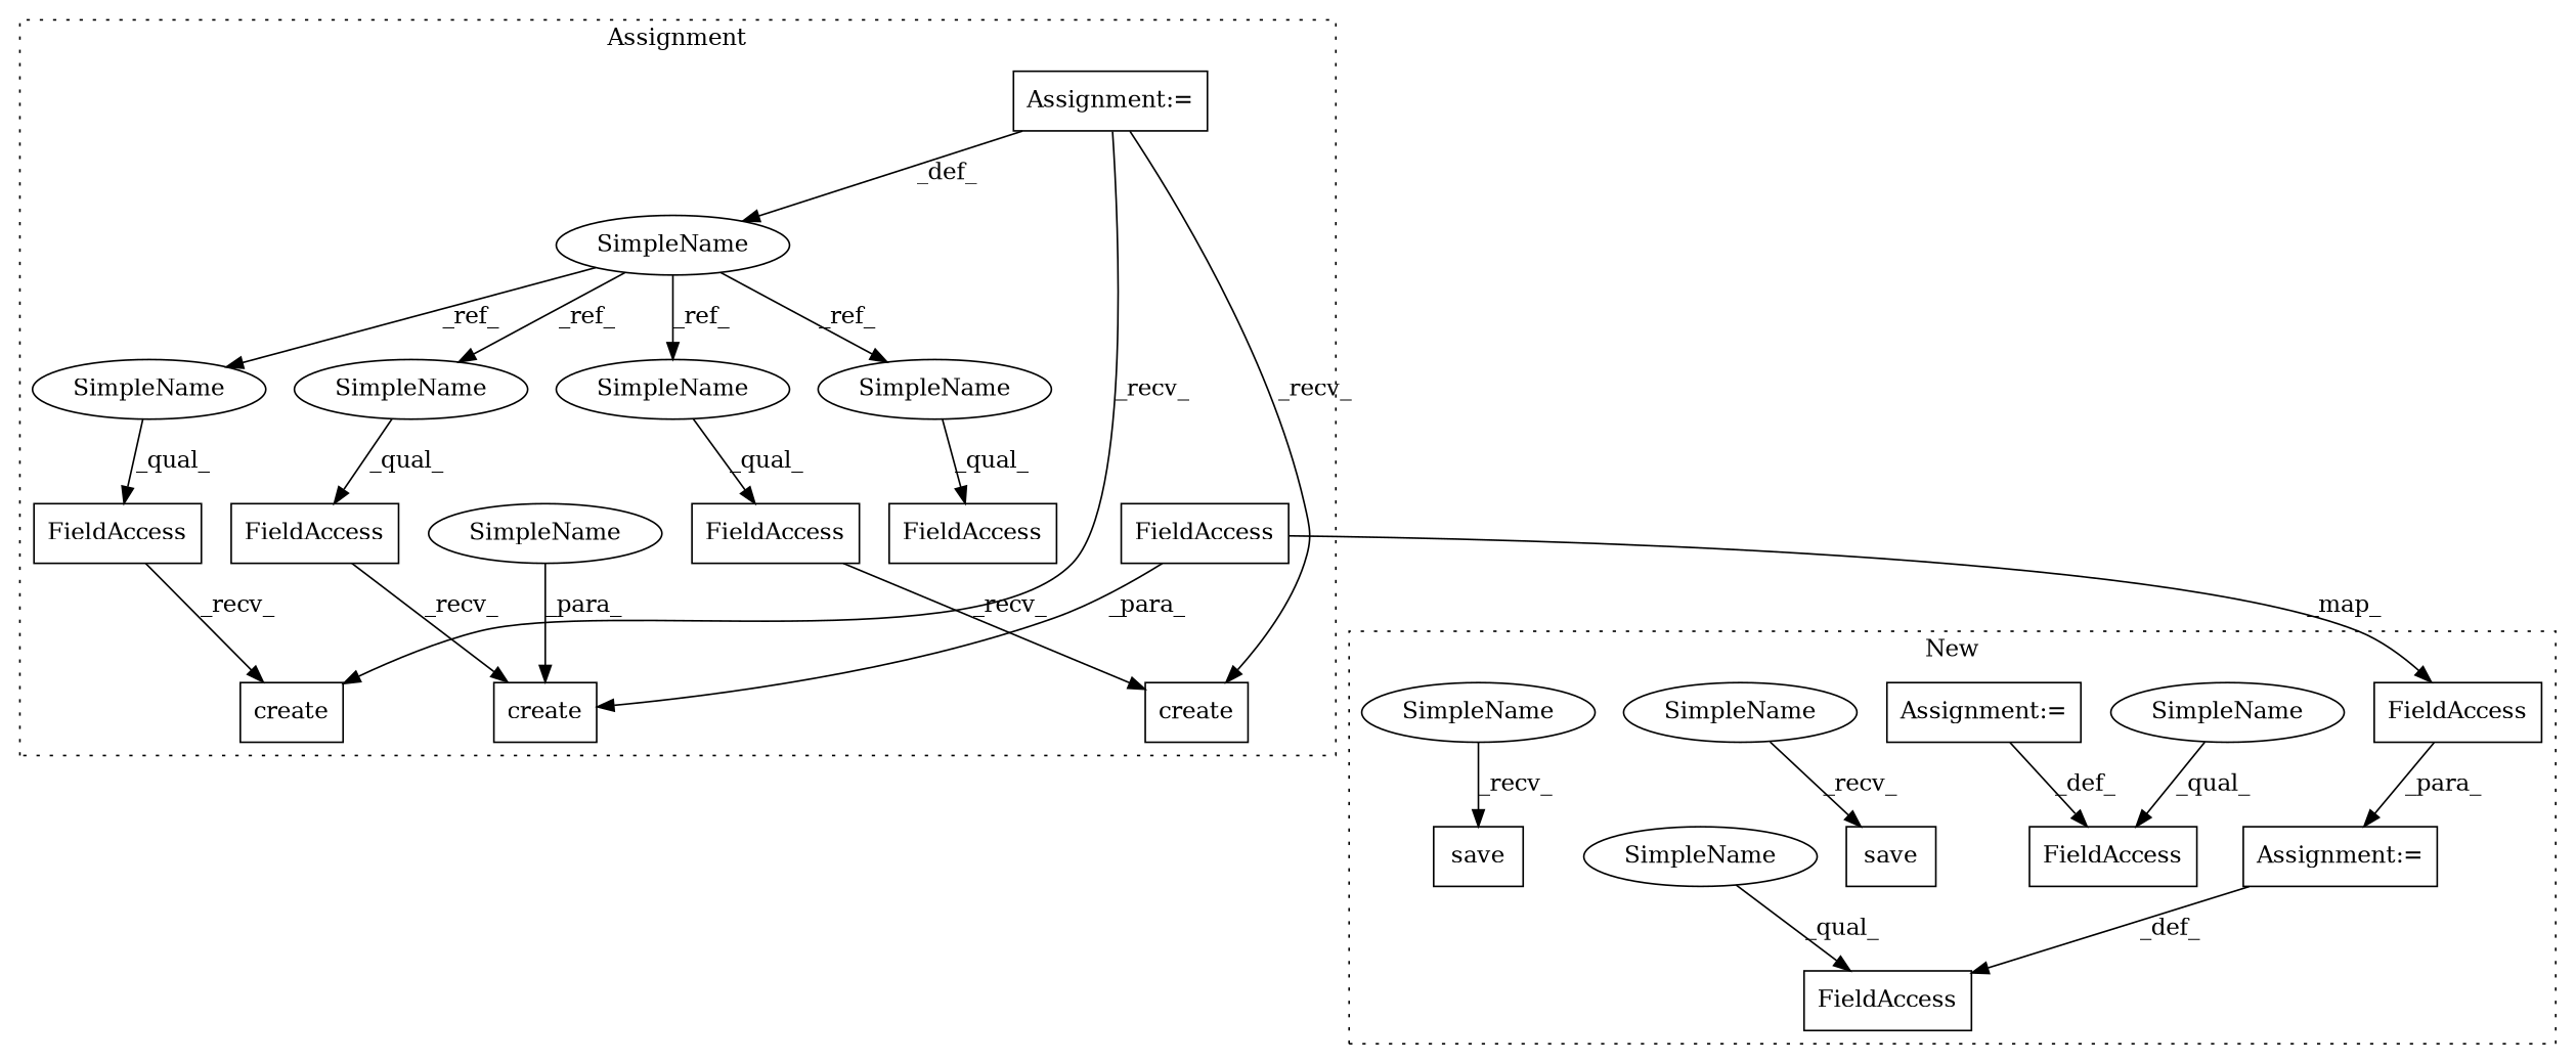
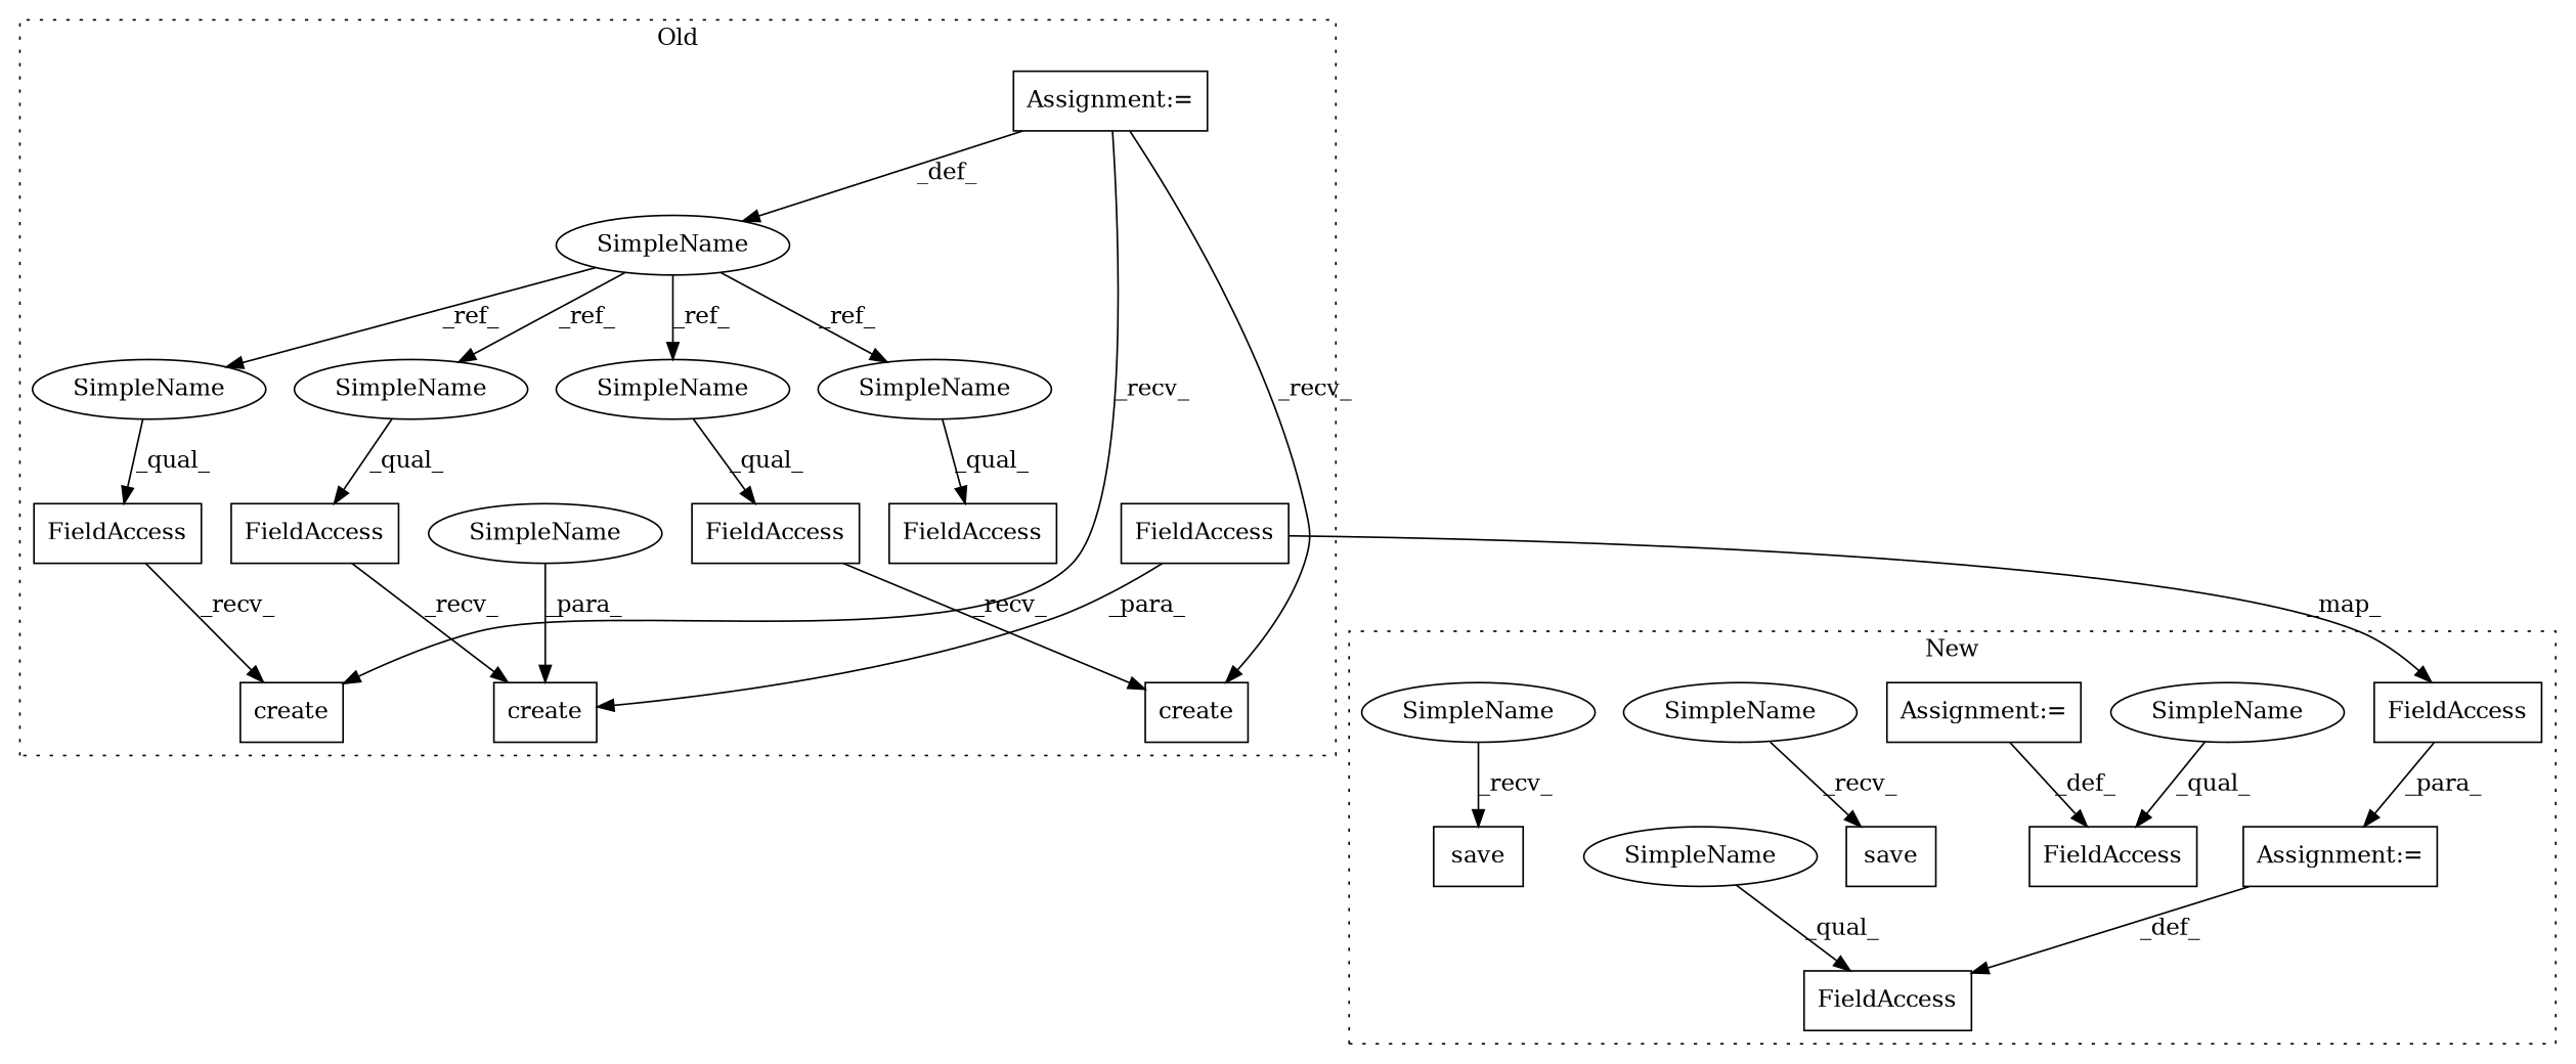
  digraph {
    node [a=42 l=18 s=20579 shape=box]
    n1 [a=32 l="7,1" label=create s="20606,20651"]
    n2 [a=22 l=26 label=FieldAccess]
    n3 [label=SimpleName s=20009 shape=ellipse]
    n4 [a=22 l=26 label=FieldAccess s=21069]
    n5 [a=32 l="7,1" label=create s="21096,21144"]
    n6 [a=7 label="Assignment:=" s=20009]
    n7 [a=22 l=24 label=FieldAccess s=20613]
    n8 [a=22 l=26 label=FieldAccess s=20823]
    n9 [a=22 l=26 label=FieldAccess s=20437]
    n10 [a=32 l="7,1" label=create s="20850,20896"]
    n11 [l=13 label=SimpleName s=20638 shape=ellipse]
    n12 [label=SimpleName shape=ellipse]
    n13 [label=SimpleName s=20823 shape=ellipse]
    n14 [label=SimpleName s=21069 shape=ellipse]
    n15 [label=SimpleName s=20437 shape=ellipse]
    n16 [a=32 l=6 label=save s=22823]
    n17 [a=22 l=20 label=FieldAccess s=22758]
    n18 [a=7 l=1 label="Assignment:=" s=22778]
    n19 [a=22 l=24 label=FieldAccess s=22779]
    n20 [a=22 l=20 label=FieldAccess s=22618]
    n21 [a=32 l=6 label=save s=22684]
    n22 [a=7 l=1 label="Assignment:=" s=22638]
    n23 [l=13 label=SimpleName s=22670 shape=ellipse]
    n24 [l=13 label=SimpleName s=22618 shape=ellipse]
    n25 [l=13 label=SimpleName s=22758 shape=ellipse]
    n26 [l=13 label=SimpleName s=22809 shape=ellipse]
    subgraph cluster_1 {
-     label=Assignment
+     label=Old
      style=dotted
      n1
      n2
      n3
      n4
      n5
      n6
      n7
      n8
      n9
      n10
      n11
      n12
      n13
      n14
      n15
    }
    subgraph cluster_2 {
      label=New
      style=dotted
      n16
      n17
      n18
      n19
      n20
      n21
      n22
      n23
      n24
      n25
      n26
    }
    n2 -> n1 [label=_recv_]
    n3 -> n12 [label=_ref_]
    n3 -> n13 [label=_ref_]
    n3 -> n14 [label=_ref_]
    n3 -> n15 [label=_ref_]
    n4 -> n5 [label=_recv_]
    n6 -> n3 [label=_def_]
    n6 -> n5 [label=_recv_]
    n6 -> n10 [label=_recv_]
    n7 -> n1 [label=_para_]
    n7 -> n19 [label=_map_]
    n8 -> n10 [label=_recv_]
    n11 -> n1 [label=_para_]
    n12 -> n2 [label=_qual_]
    n13 -> n8 [label=_qual_]
    n14 -> n4 [label=_qual_]
    n15 -> n9 [label=_qual_]
    n18 -> n17 [label=_def_]
    n19 -> n18 [label=_para_]
    n22 -> n20 [label=_def_]
    n23 -> n21 [label=_recv_]
    n24 -> n20 [label=_qual_]
    n25 -> n17 [label=_qual_]
    n26 -> n16 [label=_recv_]
  }
